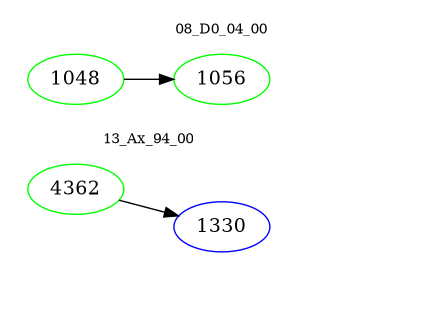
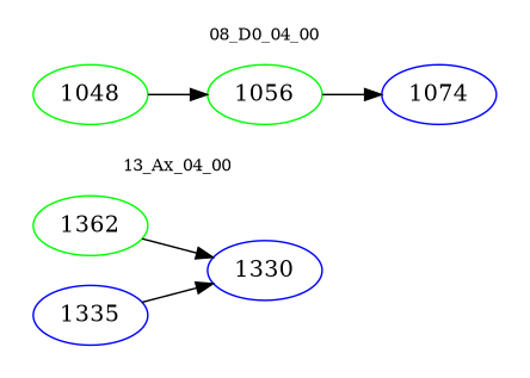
  digraph {
    rankdir=LR
    node [color=green]
    edge [color=black]
-   n1 [label=4362]
+   n1 [label=1362]
+   n2 [color=blue label=1335]
    n3 [color=blue label=1330]
    n4 [label=1048]
    n5 [label=1056]
+   n6 [color=blue label=1074]
    subgraph cluster_1 {
      color=white
      fontsize=10
-     label="13_Ax_94_00"
+     label="13_Ax_04_00"
      n1
+     n2
      n3
    }
    subgraph cluster_2 {
      color=white
      fontsize=10
      label="08_D0_04_00"
      n4
      n5
+     n6
    }
    n1 -> n3
+   n2 -> n3
    n4 -> n5
+   n5 -> n6
  }
